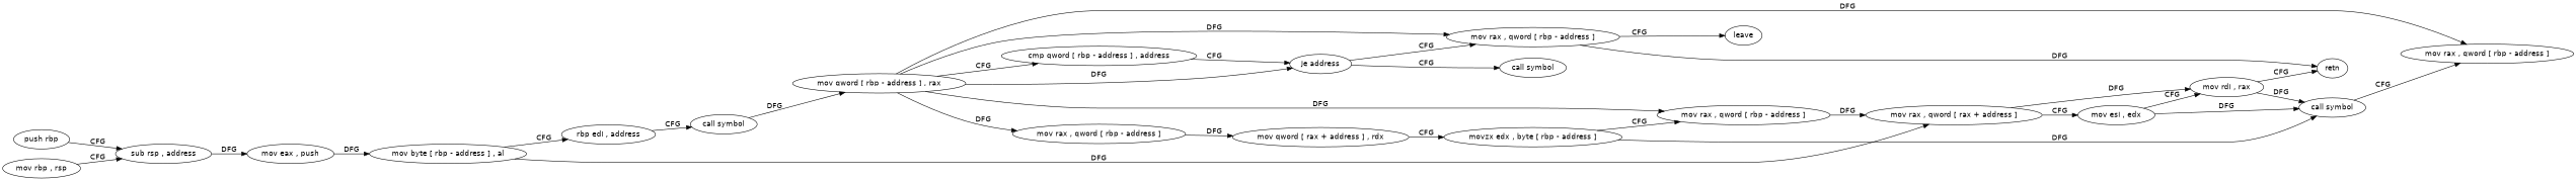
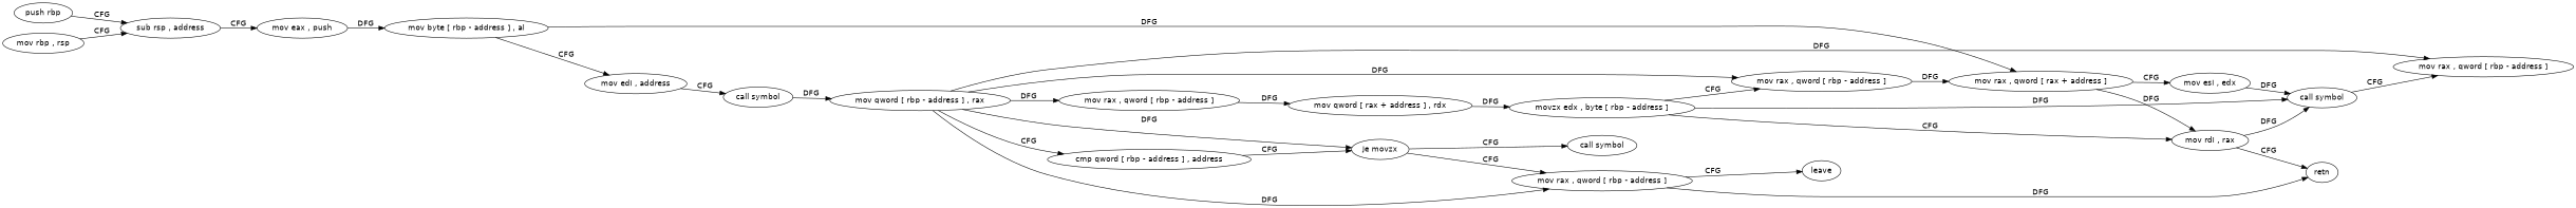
  digraph {
    fontname="DejaVu Sans"
    rankdir=LR
    node [fontname="DejaVu Sans"]
    edge [fontname="DejaVu Sans"]
    n1 [label="push rbp"]
    n2 [label="sub rsp , address"]
    n3 [label="mov rbp , rsp"]
    n4 [label="mov eax , push"]
    n5 [label="mov byte [ rbp - address ] , al"]
-   n6 [label="rbp edi , address"]
+   n6 [label="mov edi , address"]
    n7 [label="mov rax , qword [ rax + address ]"]
    n8 [label="call symbol"]
    n9 [label="movzx edx , byte [ rbp - address ]"]
    n10 [label="mov rax , qword [ rbp - address ]"]
    n11 [label="call symbol"]
    n12 [label="mov qword [ rbp - address ] , rax"]
    n13 [label="cmp qword [ rbp - address ] , address"]
-   n14 [label="je address"]
+   n14 [label="je movzx"]
    n15 [label="mov rax , qword [ rbp - address ]"]
    n16 [label="mov rax , qword [ rbp - address ]"]
    n17 [label="mov rax , qword [ rbp - address ]"]
    n18 [label="call symbol"]
    n19 [label=leave]
    n20 [label=retn]
    n21 [label="mov qword [ rax + address ] , rdx"]
    n22 [label="mov esi , edx"]
    n23 [label="mov rdi , rax"]
    n1 -> n2 [label=CFG]
-   n2 -> n4 [label=DFG]
+   n2 -> n4 [label=CFG]
    n3 -> n2 [label=CFG]
    n4 -> n5 [label=DFG]
    n5 -> n6 [label=CFG]
    n5 -> n7 [label=DFG]
    n6 -> n8 [label=CFG]
    n7 -> n22 [label=CFG]
    n7 -> n23 [label=DFG]
    n8 -> n12 [label=DFG]
    n9 -> n10 [label=CFG]
    n9 -> n11 [label=DFG]
    n10 -> n7 [label=DFG]
    n11 -> n17 [label=CFG]
    n12 -> n10 [label=DFG]
    n12 -> n13 [label=CFG]
    n12 -> n14 [label=DFG]
    n12 -> n15 [label=DFG]
    n12 -> n16 [label=DFG]
    n12 -> n17 [label=DFG]
    n13 -> n14 [label=CFG]
    n14 -> n15 [label=CFG]
    n14 -> n18 [label=CFG]
    n15 -> n19 [label=CFG]
    n15 -> n20 [label=DFG]
    n16 -> n21 [label=DFG]
-   n21 -> n9 [label=CFG]
+   n21 -> n9 [label=DFG]
    n22 -> n11 [label=DFG]
-   n22 -> n23 [label=CFG]
+   n9 -> n23 [label=CFG]
    n23 -> n11 [label=DFG]
    n23 -> n20 [label=CFG]
  }
